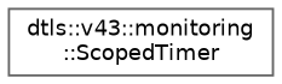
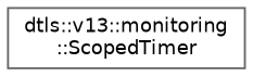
  digraph {
    rankdir=LR
-   n1 [color=grey40 fillcolor=white fontname=Helvetica fontsize=10 height=0.2 label="dtls::v43::monitoring\l::ScopedTimer" shape=box style=filled width=0.4]
+   n1 [color=grey40 fillcolor=white fontname=Helvetica fontsize=10 height=0.2 label="dtls::v13::monitoring\l::ScopedTimer" shape=box style=filled width=0.4]
  }
